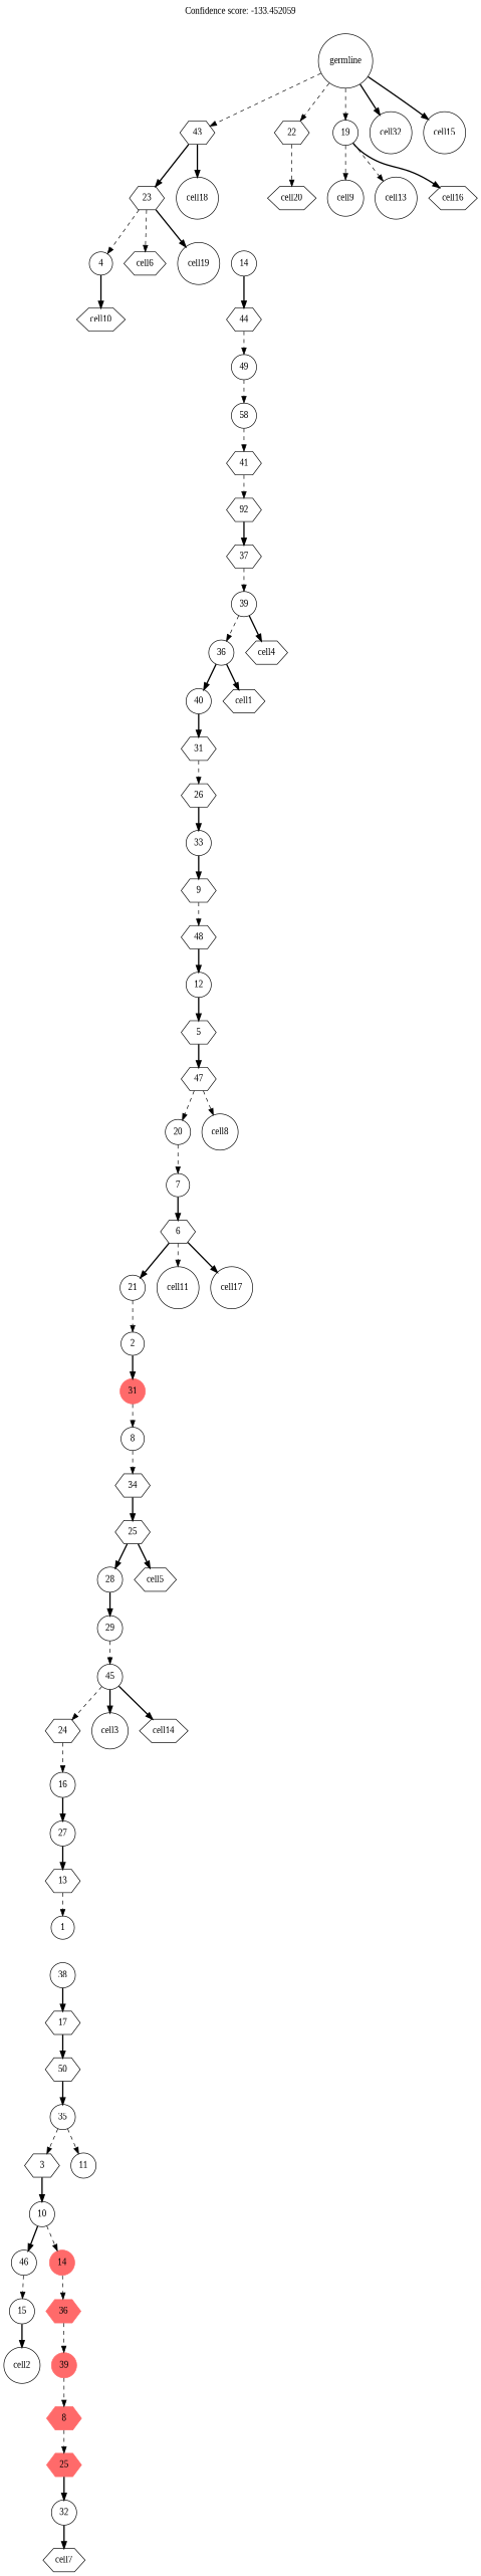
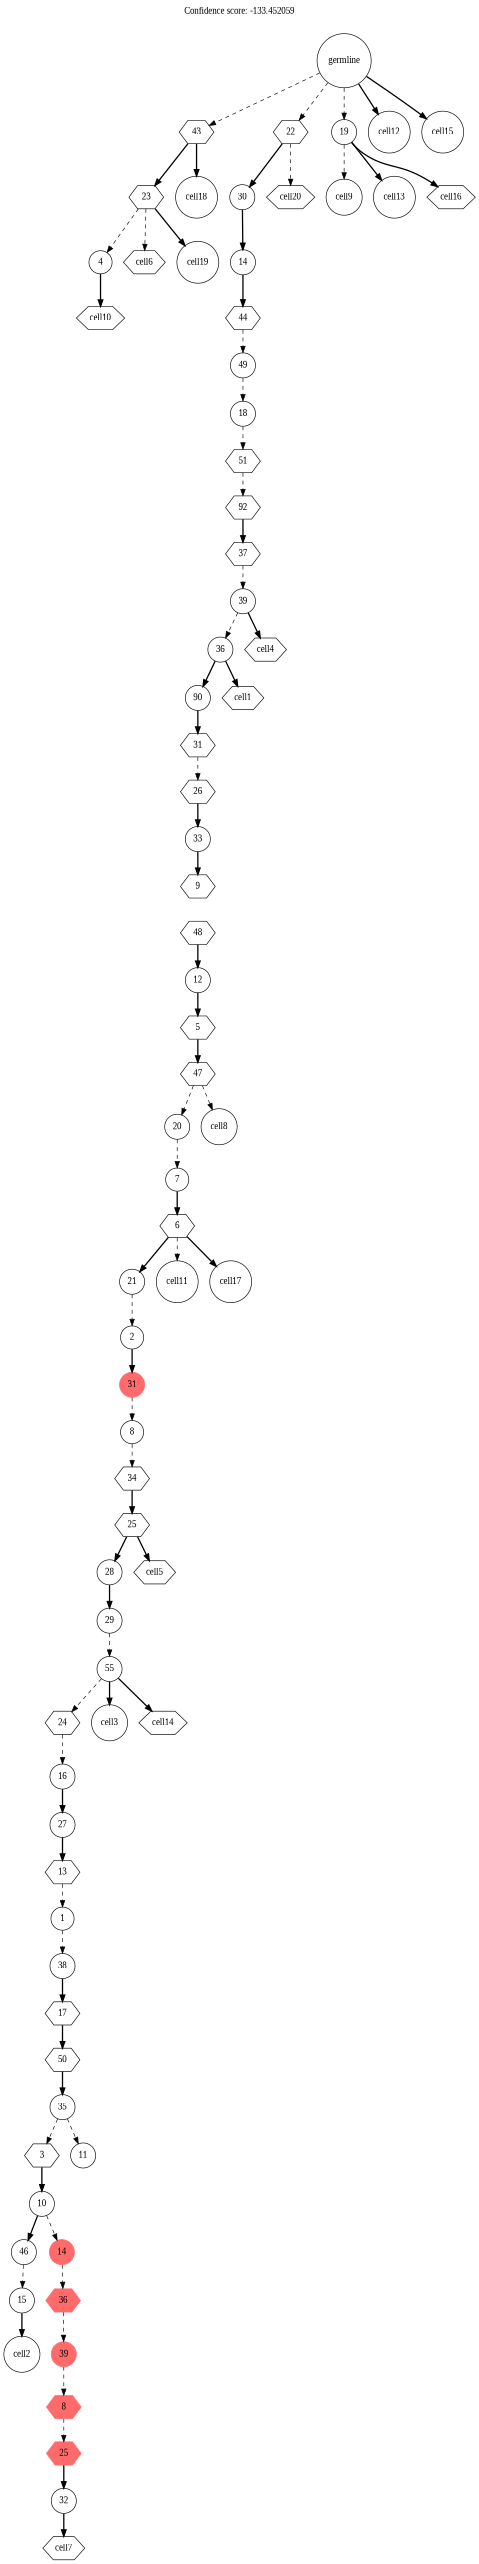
  digraph {
    fontname="Liberation Serif"
    label="Confidence score: -133.452059"
    labelloc=t
    node [fontname="Liberation Serif" shape=circle]
    edge [fontname="Liberation Serif" style=bold]
    n1 [label=23 shape=hexagon]
    n2 [label=4]
    cell6 [shape=hexagon]
    cell19
    cell10 [shape=hexagon]
    n6 [label=43 shape=hexagon]
    cell18
    n8 [label=46]
    n9 [label=15]
    cell2
    n11 [color=indianred1 label=25 shape=hexagon style=filled]
    n12 [label=32]
    cell7 [shape=hexagon]
    n14 [color=indianred1 label=8 shape=hexagon style=filled]
    n15 [color=indianred1 label=39 style=filled]
    n16 [color=indianred1 label=36 shape=hexagon style=filled]
    n17 [color=indianred1 label=14 style=filled]
    n18 [label=10]
    n19 [label=3 shape=hexagon]
    n20 [label=35]
    n21 [label=11]
    n22 [label=50 shape=hexagon]
    n23 [label=17 shape=hexagon]
    n24 [label=38]
    n25 [label=1]
    n26 [label=13 shape=hexagon]
    n27 [label=27]
    n28 [label=16]
    n29 [label=24 shape=hexagon]
-   n30 [label=45]
+   n30 [label=55]
    cell3
    cell14 [shape=hexagon]
    n33 [label=29]
    n34 [label=28]
    n35 [label=25 shape=hexagon]
    cell5 [shape=hexagon]
    n37 [label=34 shape=hexagon]
    n38 [label=8]
    n39 [color=indianred1 label=31 style=filled]
    n40 [label=2]
    n41 [label=21]
    n42 [label=6 shape=hexagon]
    cell11
    cell17
    n45 [label=7]
    n46 [label=20]
    n47 [label=47 shape=hexagon]
    cell8
    n49 [label=5 shape=hexagon]
    n50 [label=12]
    n51 [label=48 shape=hexagon]
    n52 [label=9 shape=hexagon]
    n53 [label=33]
    n54 [label=26 shape=hexagon]
    n55 [label=31 shape=hexagon]
-   n56 [label=40]
+   n56 [label=90]
    n57 [label=36]
    cell1 [shape=hexagon]
    n59 [label=39]
    cell4 [shape=hexagon]
    n61 [label=37 shape=hexagon]
    n62 [label=92 shape=hexagon]
-   n63 [label=41 shape=hexagon]
-   n64 [label=58]
+   n63 [label=51 shape=hexagon]
+   n64 [label=18]
    n65 [label=49]
    n66 [label=44 shape=hexagon]
    n67 [label=14]
+   n68 [label=30]
    n69 [label=22 shape=hexagon]
    cell20 [shape=hexagon]
    n71 [label=germline]
    n72 [label=19]
-   cell12 [label=cell32]
+   cell12
    cell15
    cell9
    cell13
    cell16 [shape=hexagon]
    n1 -> n2 [style=dashed]
    n1 -> cell6 [style=dashed]
    n1 -> cell19
    n2 -> cell10
    n6 -> n1
    n6 -> cell18
    n8 -> n9 [style=dashed]
    n9 -> cell2
    n11 -> n12
    n12 -> cell7
    n14 -> n11 [style=dashed]
    n15 -> n14 [style=dashed]
    n16 -> n15 [style=dashed]
    n17 -> n16 [style=dashed]
    n18 -> n8
    n18 -> n17 [style=dashed]
    n19 -> n18
    n20 -> n19 [style=dashed]
    n20 -> n21 [style=dashed]
    n22 -> n20
    n23 -> n22
    n24 -> n23
+   n25 -> n24 [style=dashed]
    n26 -> n25 [style=dashed]
    n27 -> n26
    n28 -> n27
    n29 -> n28 [style=dashed]
    n30 -> n29 [style=dashed]
    n30 -> cell3
    n30 -> cell14
    n33 -> n30 [style=dashed]
    n34 -> n33
    n35 -> n34
    n35 -> cell5
    n37 -> n35
    n38 -> n37 [style=dashed]
    n39 -> n38 [style=dashed]
    n40 -> n39
    n41 -> n40 [style=dashed]
    n42 -> n41
    n42 -> cell11 [style=dashed]
    n42 -> cell17
    n45 -> n42
    n46 -> n45 [style=dashed]
    n47 -> n46 [style=dashed]
    n47 -> cell8 [style=dashed]
    n49 -> n47
    n50 -> n49
    n51 -> n50
-   n52 -> n51 [style=dashed]
    n53 -> n52
    n54 -> n53
    n55 -> n54 [style=dashed]
    n56 -> n55
    n57 -> n56
    n57 -> cell1
    n59 -> n57 [style=dashed]
    n59 -> cell4
    n61 -> n59 [style=dashed]
    n62 -> n61
    n63 -> n62 [style=dashed]
    n64 -> n63 [style=dashed]
    n65 -> n64 [style=dashed]
    n66 -> n65 [style=dashed]
    n67 -> n66
+   n68 -> n67
+   n69 -> n68
    n69 -> cell20 [style=dashed]
    n71 -> n6 [style=dashed]
    n71 -> n69 [style=dashed]
    n71 -> n72 [style=dashed]
    n71 -> cell12
    n71 -> cell15
    n72 -> cell9 [style=dashed]
-   n72 -> cell13 [style=dashed]
+   n72 -> cell13
    n72 -> cell16
  }
